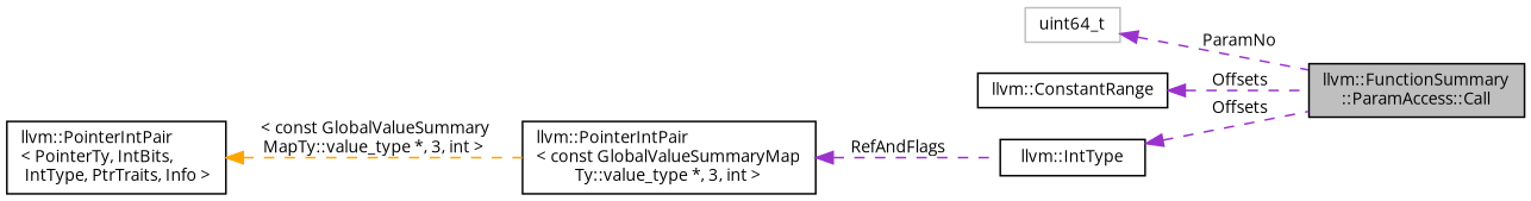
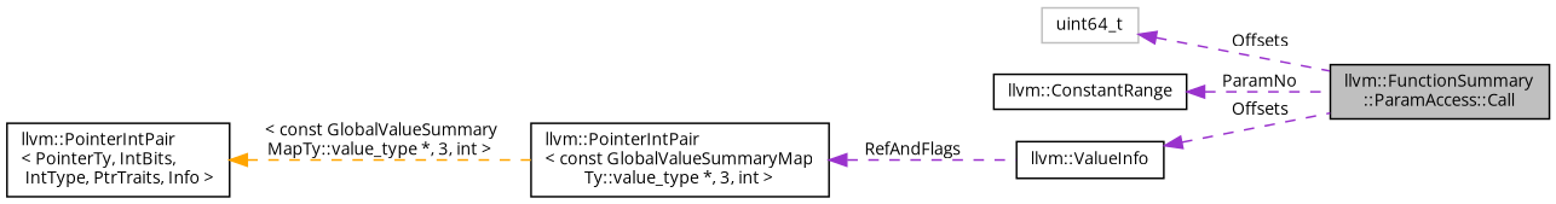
  digraph {
    fontname="Open Sans"
    rankdir=LR
    node [color=black fontname="Open Sans" fontsize=10 shape=record]
    edge [color=darkorchid3 dir=back fontname="Open Sans" fontsize=10 labelfontname=Helvetica labelfontsize=10 style=dashed]
    n1 [fillcolor=grey75 fontcolor=black height=0.2 label="llvm::FunctionSummary\l::ParamAccess::Call" style=filled width=0.4]
    n2 [color=grey75 height=0.2 label=uint64_t width=0.4]
    n3 [height=0.2 label="llvm::ConstantRange" width=0.4]
-   n4 [height=0.2 label="llvm::IntType" width=0.4]
+   n4 [height=0.2 label="llvm::ValueInfo" width=0.4]
    n5 [height=0.2 label="llvm::PointerIntPair\l\< const GlobalValueSummaryMap\lTy::value_type *, 3, int \>" width=0.4]
    n6 [height=0.2 label="llvm::PointerIntPair\l\< PointerTy, IntBits,\l IntType, PtrTraits, Info \>" width=0.4]
-   n2 -> n1 [label=" ParamNo"]
-   n3 -> n1 [label=" Offsets"]
+   n2 -> n1 [label=" Offsets"]
+   n3 -> n1 [label=" ParamNo"]
    n4 -> n1 [label=" Offsets"]
    n5 -> n4 [label=" RefAndFlags"]
    n6 -> n5 [color=orange label=" \< const GlobalValueSummary\lMapTy::value_type *, 3, int \>"]
  }
